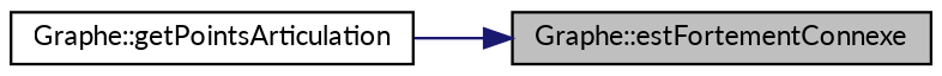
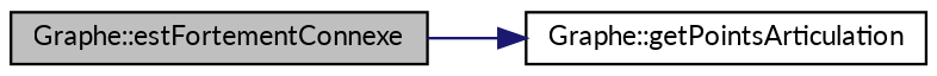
  digraph {
    rankdir=RL
    fontname=Lato
    node [color=black fontname=Lato fontsize=10 shape=record style=filled]
    n1 [fillcolor=grey75 fontcolor=black height=0.2 label="Graphe::estFortementConnexe" width=0.4]
    n2 [fillcolor=white height=0.2 label="Graphe::getPointsArticulation" width=0.4]
-   n1 -> n2 [color=midnightblue dir=back fontname=Lato fontsize=10 labelfontname=Helvetica labelfontsize=10 style=solid]
+   n2 -> n1 [color=midnightblue dir=back fontname=Lato fontsize=10 labelfontname=Helvetica labelfontsize=10 style=solid]
  }
